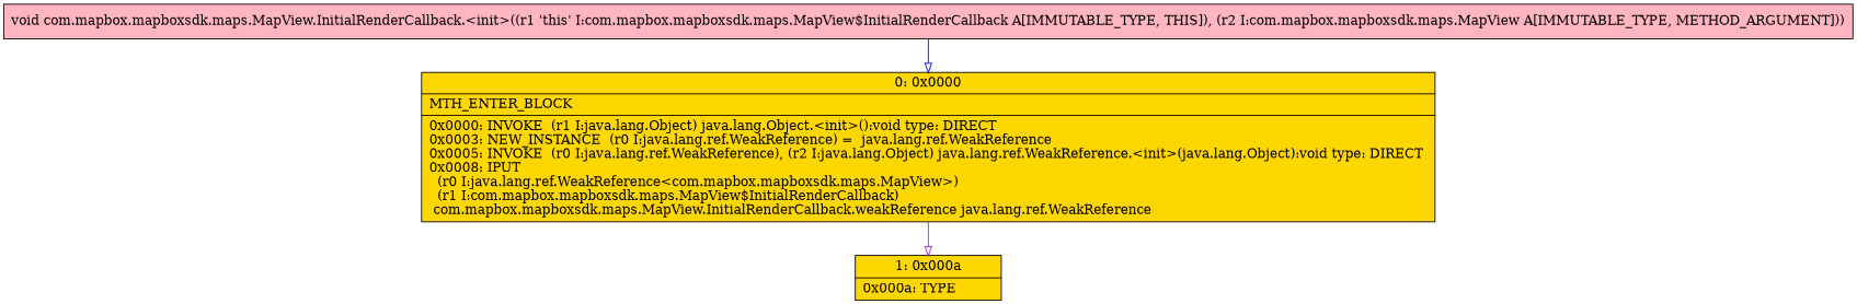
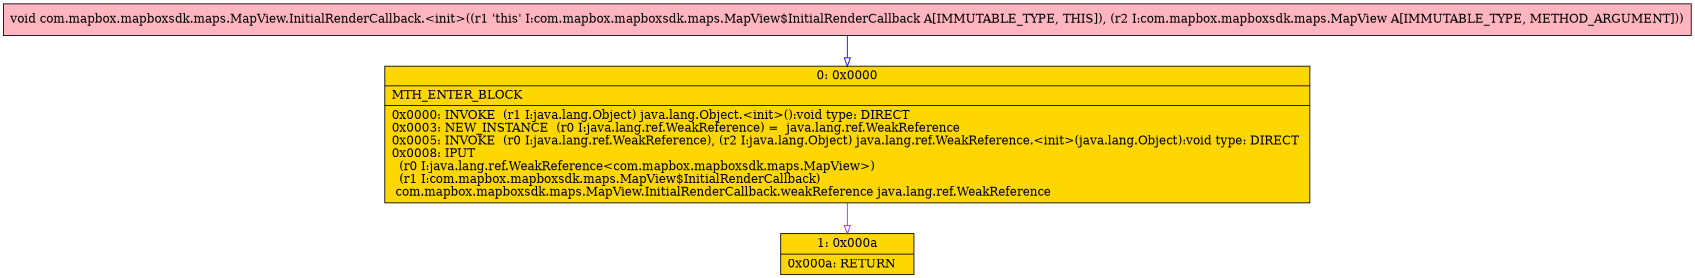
  digraph {
    node [shape=record style=filled fillcolor=gold]
    edge [arrowhead=onormal]
    n1 [label="{0\:\ 0x0000|MTH_ENTER_BLOCK\l|0x0000: INVOKE  (r1 I:java.lang.Object) java.lang.Object.\<init\>():void type: DIRECT \l0x0003: NEW_INSTANCE  (r0 I:java.lang.ref.WeakReference) =  java.lang.ref.WeakReference \l0x0005: INVOKE  (r0 I:java.lang.ref.WeakReference), (r2 I:java.lang.Object) java.lang.ref.WeakReference.\<init\>(java.lang.Object):void type: DIRECT \l0x0008: IPUT  \l  (r0 I:java.lang.ref.WeakReference\<com.mapbox.mapboxsdk.maps.MapView\>)\l  (r1 I:com.mapbox.mapboxsdk.maps.MapView$InitialRenderCallback)\l com.mapbox.mapboxsdk.maps.MapView.InitialRenderCallback.weakReference java.lang.ref.WeakReference \l}"]
-   n2 [label="{1\:\ 0x000a|0x000a: TYPE   \l}"]
+   n2 [label="{1\:\ 0x000a|0x000a: RETURN   \l}"]
    n3 [label="{void com.mapbox.mapboxsdk.maps.MapView.InitialRenderCallback.\<init\>((r1 'this' I:com.mapbox.mapboxsdk.maps.MapView$InitialRenderCallback A[IMMUTABLE_TYPE, THIS]), (r2 I:com.mapbox.mapboxsdk.maps.MapView A[IMMUTABLE_TYPE, METHOD_ARGUMENT])) }" fillcolor=lightpink]
    n1 -> n2 [color=purple]
    n3 -> n1 [color=blue]
  }
